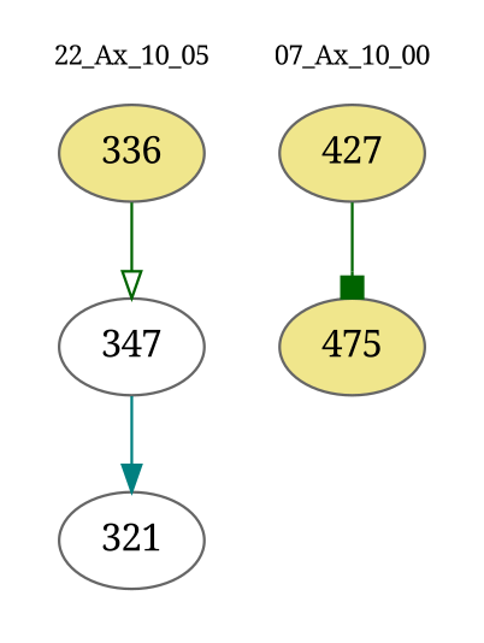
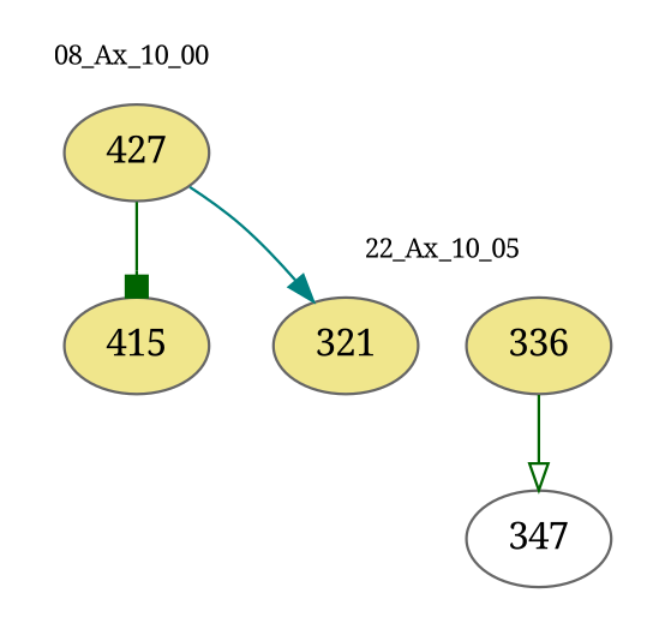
  digraph {
    fontname="Noto Serif"
    node [color=gray40 fillcolor=khaki fontname="Noto Serif" style=filled]
    edge [color=darkgreen fontname="Noto Serif"]
    n1 [label=336]
    n2 [fillcolor=white label=347]
-   n3 [fillcolor=white label=321]
+   n3 [label=321]
    n4 [label=427]
-   n5 [label=475]
+   n5 [label=415]
    subgraph cluster_1 {
      color=white
      fontsize=10
      label="22_Ax_10_05"
      n1
      n2
      n3
    }
    subgraph cluster_2 {
      color=white
      fontsize=10
-     label="07_Ax_10_00"
+     label="08_Ax_10_00"
      n4
      n5
    }
    n1 -> n2 [arrowhead=onormal]
-   n2 -> n3 [arrowhead=normal color=teal]
+   n4 -> n3 [arrowhead=normal color=teal]
    n4 -> n5 [arrowhead=box]
  }
